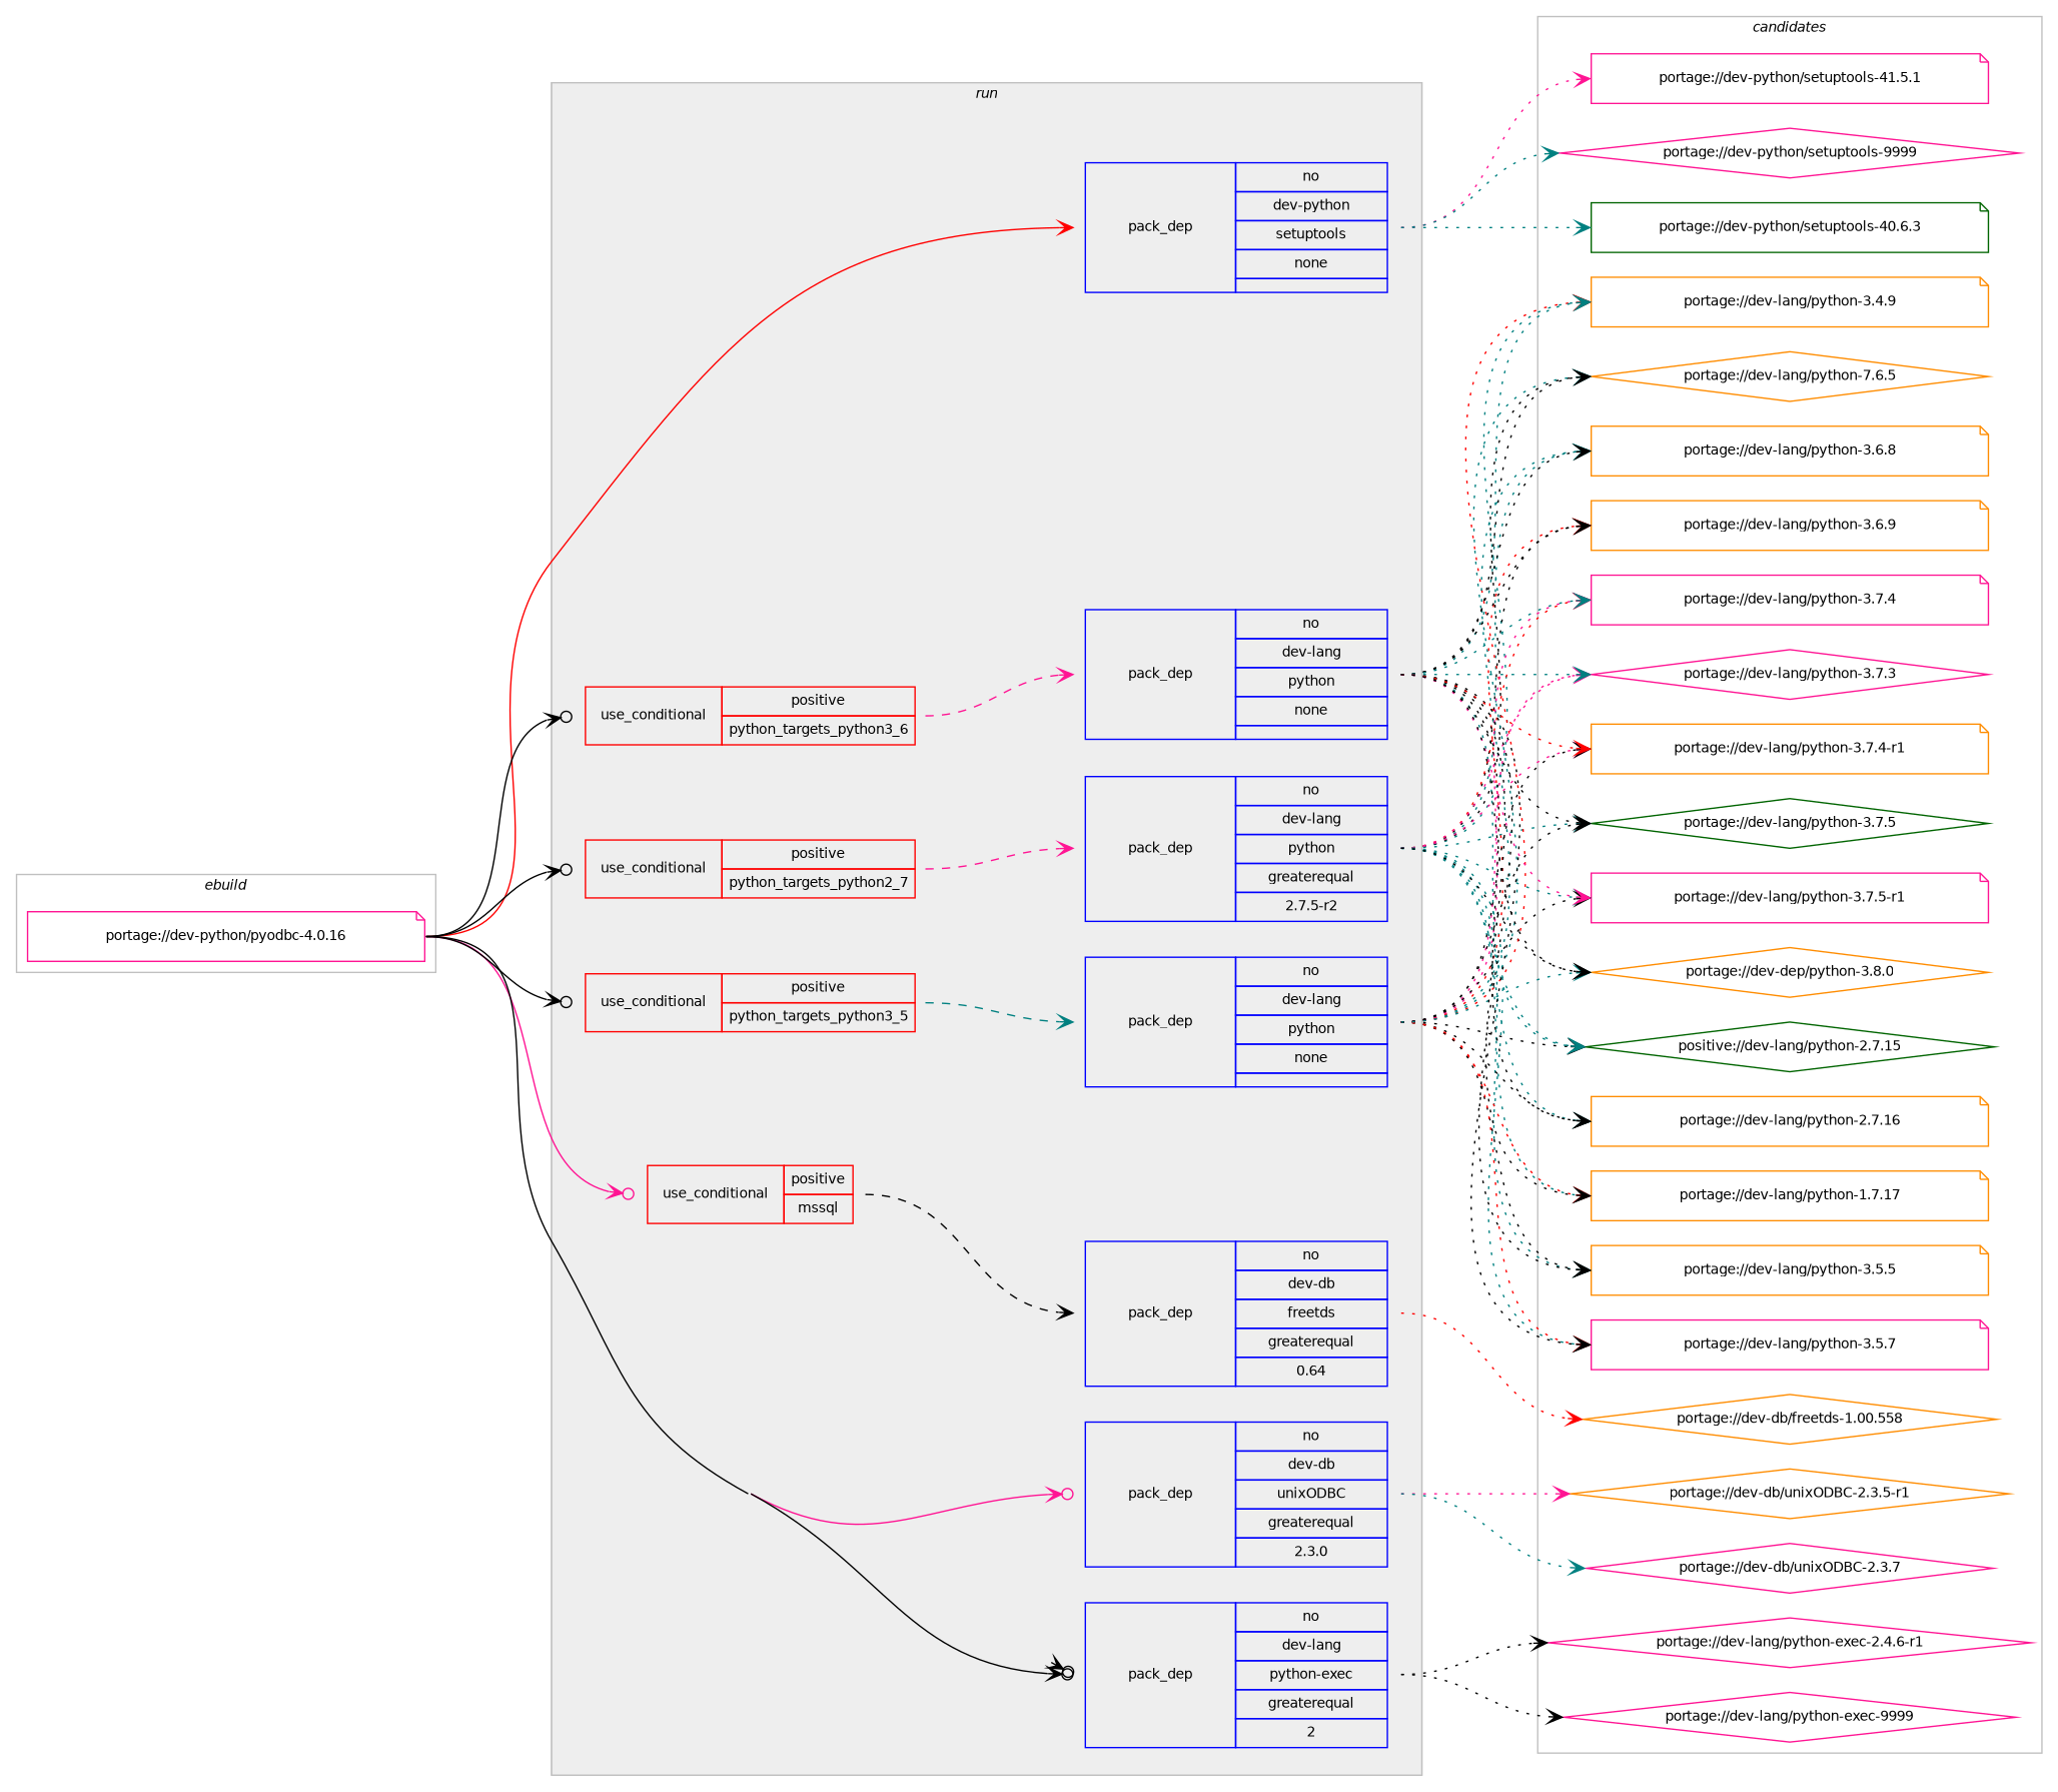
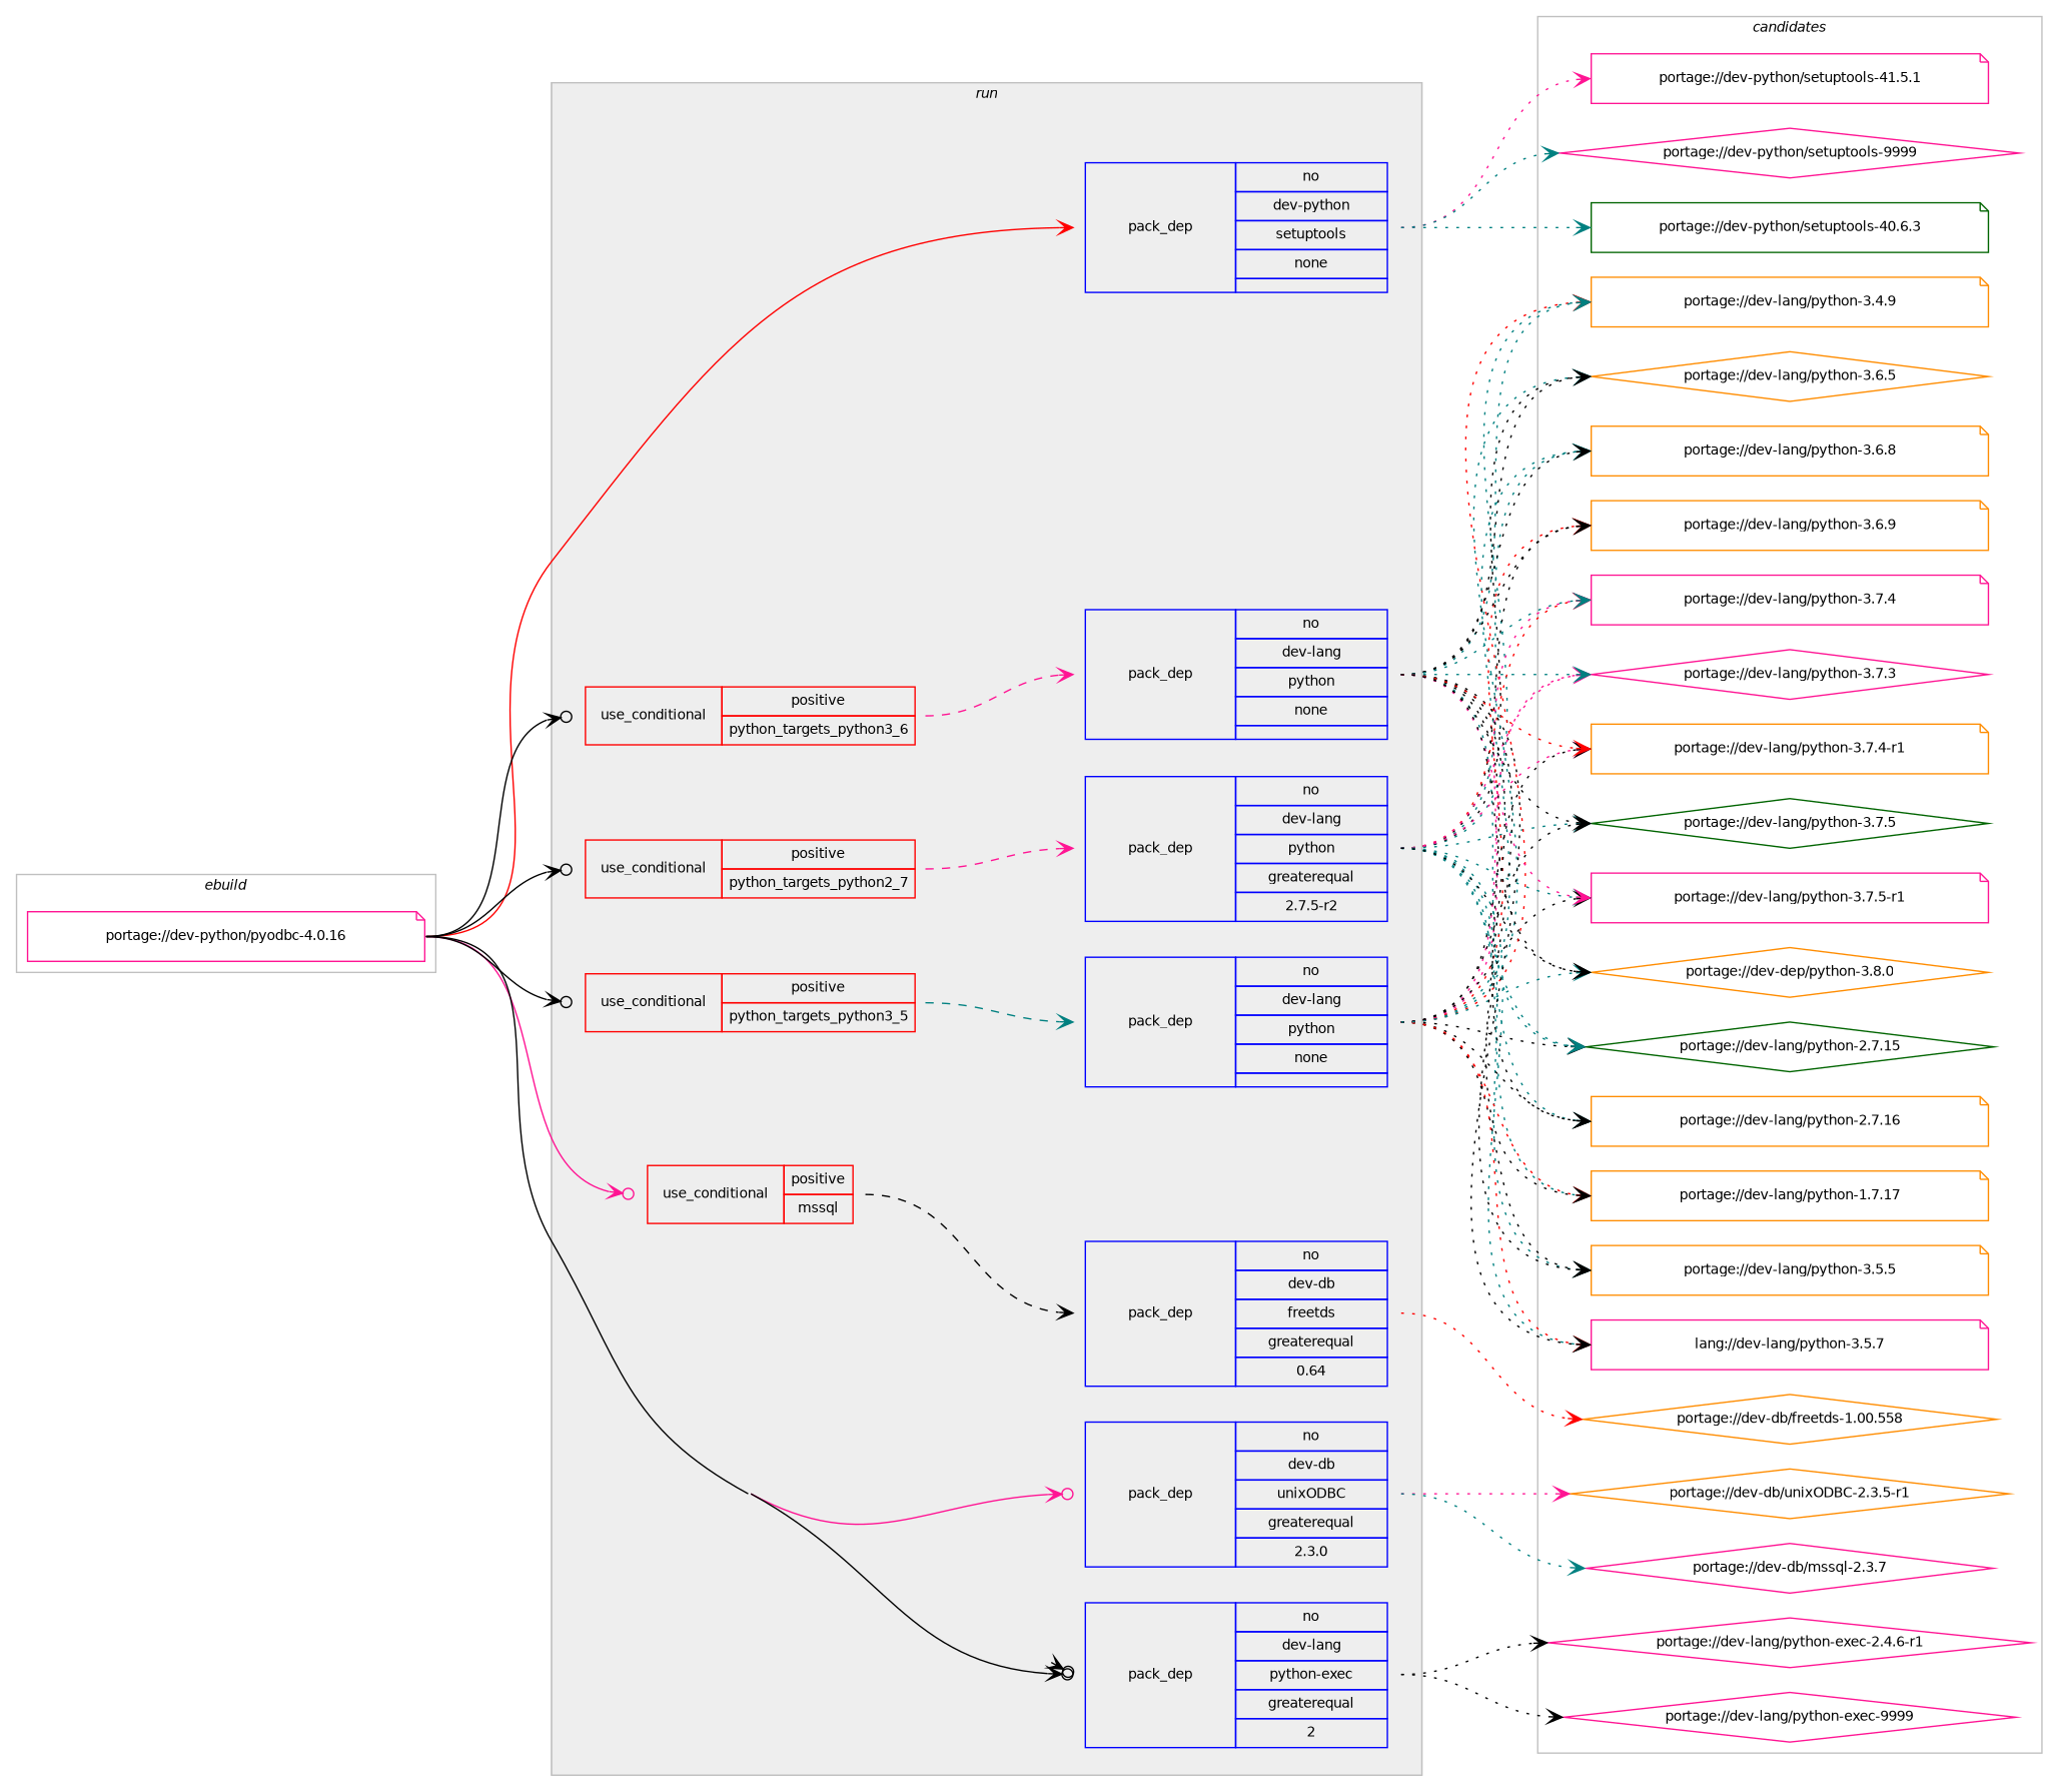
  digraph {
    compound=true
    concentrate=true
    fontname=Helvetica
    fontsize=10
    newrank=true
    rankdir=LR
    ranksep=1.5
    node [color=darkorange fontname=Helvetica fontsize=10 shape=note]
    edge [arrowhead=vee color=black headport=w style=dotted tailport=e weight=100]
    n1 [color=deeppink label="portage://dev-python/pyodbc-4.0.16" width=4]
    n2 [color=blue label=<<TABLE BORDER="0" CELLBORDER="1" CELLSPACING="0" CELLPADDING="4" WIDTH="220"><TR><TD ROWSPAN="6" CELLPADDING="30">pack_dep</TD></TR><TR><TD WIDTH="110">no</TD></TR><TR><TD>dev-python</TD></TR><TR><TD>setuptools</TD></TR><TR><TD>none</TD></TR><TR><TD></TD></TR></TABLE>> shape=none]
    n3 [color=blue label=<<TABLE BORDER="0" CELLBORDER="1" CELLSPACING="0" CELLPADDING="4" WIDTH="220"><TR><TD ROWSPAN="6" CELLPADDING="30">pack_dep</TD></TR><TR><TD WIDTH="110">no</TD></TR><TR><TD>dev-db</TD></TR><TR><TD>freetds</TD></TR><TR><TD>greaterequal</TD></TR><TR><TD>0.64</TD></TR></TABLE>> shape=none]
    n4 [color=red label=<<TABLE BORDER="0" CELLBORDER="1" CELLSPACING="0" CELLPADDING="4"><TR><TD ROWSPAN="3" CELLPADDING="10">use_conditional</TD></TR><TR><TD>positive</TD></TR><TR><TD>mssql</TD></TR></TABLE>> shape=none]
    n5 [color=blue label=<<TABLE BORDER="0" CELLBORDER="1" CELLSPACING="0" CELLPADDING="4" WIDTH="220"><TR><TD ROWSPAN="6" CELLPADDING="30">pack_dep</TD></TR><TR><TD WIDTH="110">no</TD></TR><TR><TD>dev-lang</TD></TR><TR><TD>python</TD></TR><TR><TD>greaterequal</TD></TR><TR><TD>2.7.5-r2</TD></TR></TABLE>> shape=none]
    n6 [color=red label=<<TABLE BORDER="0" CELLBORDER="1" CELLSPACING="0" CELLPADDING="4"><TR><TD ROWSPAN="3" CELLPADDING="10">use_conditional</TD></TR><TR><TD>positive</TD></TR><TR><TD>python_targets_python2_7</TD></TR></TABLE>> shape=none]
    n7 [color=blue label=<<TABLE BORDER="0" CELLBORDER="1" CELLSPACING="0" CELLPADDING="4" WIDTH="220"><TR><TD ROWSPAN="6" CELLPADDING="30">pack_dep</TD></TR><TR><TD WIDTH="110">no</TD></TR><TR><TD>dev-lang</TD></TR><TR><TD>python</TD></TR><TR><TD>none</TD></TR><TR><TD></TD></TR></TABLE>> shape=none]
    n8 [color=red label=<<TABLE BORDER="0" CELLBORDER="1" CELLSPACING="0" CELLPADDING="4"><TR><TD ROWSPAN="3" CELLPADDING="10">use_conditional</TD></TR><TR><TD>positive</TD></TR><TR><TD>python_targets_python3_5</TD></TR></TABLE>> shape=none]
    n9 [color=blue label=<<TABLE BORDER="0" CELLBORDER="1" CELLSPACING="0" CELLPADDING="4" WIDTH="220"><TR><TD ROWSPAN="6" CELLPADDING="30">pack_dep</TD></TR><TR><TD WIDTH="110">no</TD></TR><TR><TD>dev-lang</TD></TR><TR><TD>python</TD></TR><TR><TD>none</TD></TR><TR><TD></TD></TR></TABLE>> shape=none]
    n10 [color=red label=<<TABLE BORDER="0" CELLBORDER="1" CELLSPACING="0" CELLPADDING="4"><TR><TD ROWSPAN="3" CELLPADDING="10">use_conditional</TD></TR><TR><TD>positive</TD></TR><TR><TD>python_targets_python3_6</TD></TR></TABLE>> shape=none]
    n11 [color=blue label=<<TABLE BORDER="0" CELLBORDER="1" CELLSPACING="0" CELLPADDING="4" WIDTH="220"><TR><TD ROWSPAN="6" CELLPADDING="30">pack_dep</TD></TR><TR><TD WIDTH="110">no</TD></TR><TR><TD>dev-db</TD></TR><TR><TD>unixODBC</TD></TR><TR><TD>greaterequal</TD></TR><TR><TD>2.3.0</TD></TR></TABLE>> shape=none]
    n12 [color=blue label=<<TABLE BORDER="0" CELLBORDER="1" CELLSPACING="0" CELLPADDING="4" WIDTH="220"><TR><TD ROWSPAN="6" CELLPADDING="30">pack_dep</TD></TR><TR><TD WIDTH="110">no</TD></TR><TR><TD>dev-lang</TD></TR><TR><TD>python-exec</TD></TR><TR><TD>greaterequal</TD></TR><TR><TD>2</TD></TR></TABLE>> shape=none]
    n13 [color=darkgreen label="portage://dev-python/setuptools-40.6.3" width=4]
    n14 [color=deeppink label="portage://dev-python/setuptools-41.5.1" width=4]
    n15 [color=deeppink label="portage://dev-python/setuptools-9999" shape=diamond width=4]
    n16 [label="portage://dev-db/freetds-1.00.558" shape=diamond width=4]
-   n17 [color=darkgreen label="positive://dev-lang/python-2.7.15" shape=diamond width=4]
+   n17 [color=darkgreen label="portage://dev-lang/python-2.7.15" shape=diamond width=4]
    n18 [label="portage://dev-lang/python-2.7.16" width=4]
    n19 [label="portage://dev-lang/python-1.7.17" width=4]
    n20 [label="portage://dev-lang/python-3.5.5" width=4]
-   n21 [color=deeppink label="portage://dev-lang/python-3.5.7" width=4]
+   n21 [color=deeppink label="lang://dev-lang/python-3.5.7" width=4]
    n22 [label="portage://dev-lang/python-3.4.9" width=4]
-   n23 [label="portage://dev-lang/python-7.6.5" shape=diamond width=4]
+   n23 [label="portage://dev-lang/python-3.6.5" shape=diamond width=4]
    n24 [label="portage://dev-lang/python-3.6.8" width=4]
    n25 [label="portage://dev-lang/python-3.6.9" width=4]
    n26 [color=deeppink label="portage://dev-lang/python-3.7.4" width=4]
    n27 [color=deeppink label="portage://dev-lang/python-3.7.3" shape=diamond width=4]
    n28 [label="portage://dev-lang/python-3.7.4-r1" width=4]
    n29 [color=darkgreen label="portage://dev-lang/python-3.7.5" shape=diamond width=4]
    n30 [color=deeppink label="portage://dev-lang/python-3.7.5-r1" width=4]
    n31 [label="portage://dev-dep/python-3.8.0" shape=diamond width=4]
    n32 [label="portage://dev-db/unixODBC-2.3.5-r1" shape=diamond width=4]
-   n33 [color=deeppink label="portage://dev-db/unixODBC-2.3.7" shape=diamond width=4]
+   n33 [color=deeppink label="portage://dev-db/mssql-2.3.7" shape=diamond width=4]
    n34 [color=deeppink label="portage://dev-lang/python-exec-2.4.6-r1" shape=diamond width=4]
    n35 [color=deeppink label="portage://dev-lang/python-exec-9999" shape=diamond width=4]
    subgraph cluster_1 {
      color=gray
      label=<<i>ebuild</i>>
      rank=same
      n1
    }
    subgraph cluster_2 {
      color=gray
      label=<<i>dependencies</i>>
      subgraph cluster_3 {
        color=gray
        fillcolor="#eeeeee"
        label=<<i>compile</i>>
        style=filled
        subgraph sub_4 {
          color=gray
          fillcolor="#eeeeee"
          label=<<i>compile</i>>
          style=filled
          n2
        }
      }
      subgraph cluster_5 {
        color=gray
        fillcolor="#eeeeee"
        label=<<i>compile and run</i>>
        style=filled
        subgraph sub_6 {
          color=gray
          fillcolor="#eeeeee"
          label=<<i>compile and run</i>>
          style=filled
          n4
          subgraph sub_7 {
            color=gray
            fillcolor="#eeeeee"
            label=<<i>compile and run</i>>
            style=filled
            n3
          }
        }
        subgraph sub_8 {
          color=gray
          fillcolor="#eeeeee"
          label=<<i>compile and run</i>>
          style=filled
          n6
          subgraph sub_9 {
            color=gray
            fillcolor="#eeeeee"
            label=<<i>compile and run</i>>
            style=filled
            n5
          }
        }
        subgraph sub_10 {
          color=gray
          fillcolor="#eeeeee"
          label=<<i>compile and run</i>>
          style=filled
          n8
          subgraph sub_11 {
            color=gray
            fillcolor="#eeeeee"
            label=<<i>compile and run</i>>
            style=filled
            n7
          }
        }
        subgraph sub_12 {
          color=gray
          fillcolor="#eeeeee"
          label=<<i>compile and run</i>>
          style=filled
          n10
          subgraph sub_13 {
            color=gray
            fillcolor="#eeeeee"
            label=<<i>compile and run</i>>
            style=filled
            n9
          }
        }
        subgraph sub_14 {
          color=gray
          fillcolor="#eeeeee"
          label=<<i>compile and run</i>>
          style=filled
          n11
        }
        subgraph sub_15 {
          color=gray
          fillcolor="#eeeeee"
          label=<<i>compile and run</i>>
          style=filled
          n12
        }
      }
      subgraph cluster_16 {
        color=gray
        fillcolor="#eeeeee"
        label=<<i>run</i>>
        style=filled
      }
    }
    subgraph cluster_17 {
      color=gray
      label=<<i>candidates</i>>
      rank=same
      subgraph sub_18 {
        color=black
        label=<<i>candidates</i>>
        nodesep=1
        rank=same
        n13
        n14
        n15
      }
      subgraph sub_19 {
        color=black
        label=<<i>candidates</i>>
        nodesep=1
        rank=same
        n16
      }
      subgraph sub_20 {
        color=black
        label=<<i>candidates</i>>
        nodesep=1
        rank=same
        n17
        n18
        n19
        n20
        n21
        n22
        n23
        n24
        n25
        n26
        n27
        n28
        n29
        n30
        n31
      }
      subgraph sub_21 {
        color=black
        label=<<i>candidates</i>>
        nodesep=1
        rank=same
        n17
        n18
        n19
        n20
        n21
        n22
        n23
        n24
        n25
        n26
        n27
        n28
        n29
        n30
        n31
      }
      subgraph sub_22 {
        color=black
        label=<<i>candidates</i>>
        nodesep=1
        rank=same
        n17
        n18
        n19
        n20
        n21
        n22
        n23
        n24
        n25
        n26
        n27
        n28
        n29
        n30
        n31
      }
      subgraph sub_23 {
        color=black
        label=<<i>candidates</i>>
        nodesep=1
        rank=same
        n32
        n33
      }
      subgraph sub_24 {
        color=black
        label=<<i>candidates</i>>
        nodesep=1
        rank=same
        n34
        n35
      }
    }
    n1 -> n2 [color=red style=solid weight=20]
    n1 -> n4 [arrowhead=odotvee color=deeppink style=solid weight=20]
    n1 -> n6 [arrowhead=odotvee style=solid weight=20]
    n1 -> n8 [arrowhead=odotvee style=solid weight=20]
    n1 -> n10 [arrowhead=odotvee style=solid weight=20]
    n1 -> n11 [arrowhead=odotvee color=deeppink style=solid weight=20]
    n1 -> n12 [arrowhead=odotvee style=solid weight=20]
    n2 -> n13 [color=teal]
    n2 -> n14 [color=deeppink]
    n2 -> n15 [color=teal]
    n3 -> n16 [color=red]
    n4 -> n3 [style=dashed weight=20]
    n5 -> n17 [color=teal]
    n5 -> n18 [color=teal]
    n5 -> n19 [color=teal]
    n5 -> n20 [color=teal]
    n5 -> n21 [color=teal]
    n5 -> n22 [color=teal]
    n5 -> n23
    n5 -> n24 [color=teal]
    n5 -> n25
    n5 -> n26 [color=red]
    n5 -> n27 [color=deeppink]
    n5 -> n28 [color=deeppink]
    n5 -> n29 [color=teal]
    n5 -> n30 [color=teal]
    n5 -> n31
    n6 -> n5 [color=deeppink style=dashed weight=20]
    n7 -> n17
    n7 -> n18
    n7 -> n19 [color=red]
    n7 -> n20
    n7 -> n21 [color=red]
    n7 -> n22 [color=red]
    n7 -> n23 [color=teal]
    n7 -> n24 [color=teal]
    n7 -> n25 [color=red]
    n7 -> n26 [color=deeppink]
    n7 -> n27 [color=deeppink]
    n7 -> n28
    n7 -> n29
    n7 -> n30
    n7 -> n31 [color=teal]
    n8 -> n7 [color=teal style=dashed weight=20]
    n9 -> n17 [color=teal]
    n9 -> n18
    n9 -> n19
    n9 -> n20
    n9 -> n21
    n9 -> n22 [color=teal]
    n9 -> n23
    n9 -> n24
    n9 -> n25
    n9 -> n26 [color=teal]
    n9 -> n27 [color=teal]
    n9 -> n28 [color=red]
    n9 -> n29
    n9 -> n30 [color=deeppink]
    n9 -> n31
    n10 -> n9 [color=deeppink style=dashed weight=20]
    n11 -> n32 [color=deeppink]
    n11 -> n33 [color=teal]
    n12 -> n34
    n12 -> n35
  }
